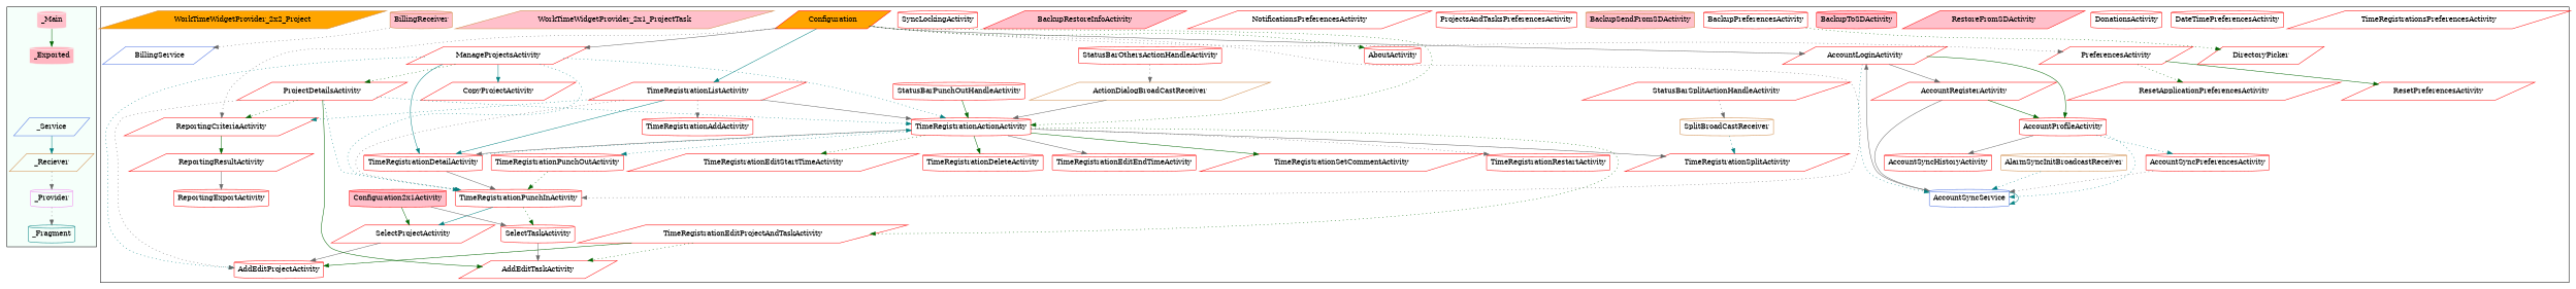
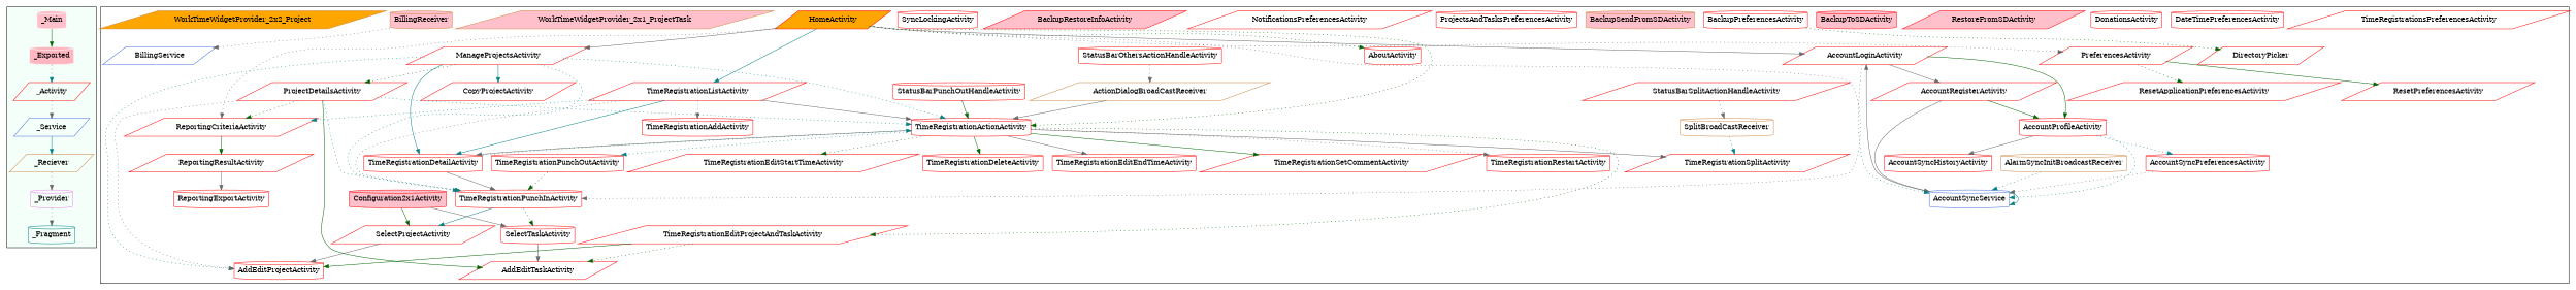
  digraph {
    node [color=red shape=cylinder]
    edge [color=gray40 style=dotted]
+   _Activity [shape=parallelogram]
    _Service [color=royalblue shape=parallelogram]
    _Reciever [color=peru shape=parallelogram]
    _Provider [color=violet]
    _Fragment [color=teal]
    _Main [color=mintcream fillcolor=pink style=filled]
    _Exported [color=mintcream fillcolor=lightpink style=filled]
    TimeRegistrationPunchInActivity
    SelectTaskActivity
    SelectProjectActivity [shape=parallelogram]
    ReportingResultActivity [shape=parallelogram]
    ReportingExportActivity
    DirectoryPicker [shape=parallelogram]
    AddEditTaskActivity [shape=parallelogram]
    TimeRegistrationsPreferencesActivity [shape=parallelogram]
    TimeRegistrationSplitActivity [shape=parallelogram]
    TimeRegistrationListActivity [shape=parallelogram]
    TimeRegistrationActionActivity
    ReportingCriteriaActivity [shape=parallelogram]
    TimeRegistrationAddActivity
    TimeRegistrationDetailActivity
    TimeRegistrationEditProjectAndTaskActivity [shape=parallelogram]
    AddEditProjectActivity
    PreferencesActivity [shape=parallelogram]
    ResetPreferencesActivity [shape=parallelogram]
    ResetApplicationPreferencesActivity [shape=parallelogram]
    ManageProjectsActivity [shape=parallelogram]
    CopyProjectActivity [shape=parallelogram]
    ProjectDetailsActivity [shape=parallelogram]
    TimeRegistrationDeleteActivity
    TimeRegistrationEditEndTimeActivity
    TimeRegistrationPunchOutActivity
    TimeRegistrationSetCommentActivity [shape=parallelogram]
    TimeRegistrationRestartActivity
    TimeRegistrationEditStartTimeActivity [shape=parallelogram]
    DateTimePreferencesActivity
    DonationsActivity
    RestoreFromSDActivity [fillcolor=pink shape=parallelogram style=filled]
    Configuration2x1Activity [fillcolor=pink style=filled]
    AccountSyncPreferencesActivity
    AccountSyncService [color=royalblue]
    BackupToSDActivity [fillcolor=pink style=filled]
    BackupPreferencesActivity
    BackupSendFromSDActivity [color=peru fillcolor=pink style=filled]
    AboutActivity
    StatusBarSplitActionHandleActivity [shape=parallelogram]
    SplitBroadCastReceiver [color=peru]
    StatusBarOthersActionHandleActivity
    ActionDialogBroadCastReceiver [color=peru shape=parallelogram]
    AccountRegisterActivity [shape=parallelogram]
    AccountProfileActivity
    ProjectsAndTasksPreferencesActivity
    AccountSyncHistoryActivity
    NotificationsPreferencesActivity [shape=parallelogram]
    BackupRestoreInfoActivity [fillcolor=pink shape=parallelogram style=filled]
    AccountLoginActivity [shape=parallelogram]
    SyncLockingActivity
-   HomeActivity [fillcolor=orange shape=parallelogram style=filled label=Configuration]
+   HomeActivity [fillcolor=orange shape=parallelogram style=filled]
    StatusBarPunchOutHandleActivity
    BillingService [color=royalblue shape=parallelogram]
    WorkTimeWidgetProvider_2x1_ProjectTask [color=peru fillcolor=pink shape=parallelogram style=filled]
    BillingReceiver [color=peru fillcolor=pink style=filled]
    AlarmSyncInitBroadcastReceiver [color=peru]
    WorkTimeWidgetProvider_2x2_Project [color=peru fillcolor=orange shape=parallelogram style=filled]
    subgraph cluster_1 {
      bgcolor=mintcream
+     _Activity
      _Service
      _Reciever
      _Provider
      _Fragment
      _Main
      _Exported
    }
    subgraph cluster_2 {
      TimeRegistrationPunchInActivity
      SelectTaskActivity
      SelectProjectActivity
      ReportingResultActivity
      ReportingExportActivity
      DirectoryPicker
      AddEditTaskActivity
      TimeRegistrationsPreferencesActivity
      TimeRegistrationSplitActivity
      TimeRegistrationListActivity
      TimeRegistrationActionActivity
      ReportingCriteriaActivity
      TimeRegistrationAddActivity
      TimeRegistrationDetailActivity
      TimeRegistrationEditProjectAndTaskActivity
      AddEditProjectActivity
      PreferencesActivity
      ResetPreferencesActivity
      ResetApplicationPreferencesActivity
      ManageProjectsActivity
      CopyProjectActivity
      ProjectDetailsActivity
      TimeRegistrationDeleteActivity
      TimeRegistrationEditEndTimeActivity
      TimeRegistrationPunchOutActivity
      TimeRegistrationSetCommentActivity
      TimeRegistrationRestartActivity
      TimeRegistrationEditStartTimeActivity
      DateTimePreferencesActivity
      DonationsActivity
      RestoreFromSDActivity
      Configuration2x1Activity
      AccountSyncPreferencesActivity
      AccountSyncService
      BackupToSDActivity
      BackupPreferencesActivity
      BackupSendFromSDActivity
      AboutActivity
      StatusBarSplitActionHandleActivity
      SplitBroadCastReceiver
      StatusBarOthersActionHandleActivity
      ActionDialogBroadCastReceiver
      AccountRegisterActivity
      AccountProfileActivity
      ProjectsAndTasksPreferencesActivity
      AccountSyncHistoryActivity
      NotificationsPreferencesActivity
      BackupRestoreInfoActivity
      AccountLoginActivity
      SyncLockingActivity
      HomeActivity
      StatusBarPunchOutHandleActivity
      BillingService
      WorkTimeWidgetProvider_2x1_ProjectTask
      BillingReceiver
      AlarmSyncInitBroadcastReceiver
      WorkTimeWidgetProvider_2x2_Project
    }
+   _Activity -> _Service
    _Service -> _Reciever [color=teal style=solid]
    _Reciever -> _Provider
    _Provider -> _Fragment
    _Main -> _Exported [color=darkgreen style=solid]
+   _Exported -> _Activity [color=teal]
    TimeRegistrationPunchInActivity -> SelectTaskActivity [color=darkgreen]
    TimeRegistrationPunchInActivity -> SelectProjectActivity [color=teal style=solid]
    SelectTaskActivity -> AddEditTaskActivity [style=solid]
    SelectProjectActivity -> AddEditProjectActivity [style=solid]
    ReportingResultActivity -> ReportingExportActivity [style=solid]
    TimeRegistrationListActivity -> TimeRegistrationPunchInActivity
    TimeRegistrationListActivity -> TimeRegistrationActionActivity [style=solid]
    TimeRegistrationListActivity -> ReportingCriteriaActivity [color=teal]
    TimeRegistrationListActivity -> TimeRegistrationAddActivity
    TimeRegistrationListActivity -> TimeRegistrationDetailActivity [color=teal style=solid]
    TimeRegistrationActionActivity -> TimeRegistrationSplitActivity [style=solid]
    TimeRegistrationActionActivity -> TimeRegistrationDetailActivity [style=solid]
    TimeRegistrationActionActivity -> TimeRegistrationEditProjectAndTaskActivity [color=darkgreen]
    TimeRegistrationActionActivity -> TimeRegistrationDeleteActivity [color=darkgreen style=solid]
    TimeRegistrationActionActivity -> TimeRegistrationEditEndTimeActivity [style=solid]
    TimeRegistrationActionActivity -> TimeRegistrationPunchOutActivity [color=teal]
    TimeRegistrationActionActivity -> TimeRegistrationSetCommentActivity [color=darkgreen style=solid]
    TimeRegistrationActionActivity -> TimeRegistrationRestartActivity
    TimeRegistrationActionActivity -> TimeRegistrationEditStartTimeActivity [color=darkgreen]
    ReportingCriteriaActivity -> ReportingResultActivity [color=darkgreen style=solid]
    TimeRegistrationDetailActivity -> TimeRegistrationPunchInActivity [style=solid]
    TimeRegistrationDetailActivity -> TimeRegistrationActionActivity [color=teal]
    TimeRegistrationEditProjectAndTaskActivity -> AddEditTaskActivity [color=darkgreen]
    TimeRegistrationEditProjectAndTaskActivity -> AddEditProjectActivity [color=darkgreen style=solid]
    PreferencesActivity -> ResetPreferencesActivity [color=darkgreen style=solid]
    PreferencesActivity -> ResetApplicationPreferencesActivity [color=darkgreen]
    ManageProjectsActivity -> TimeRegistrationPunchInActivity [color=teal]
    ManageProjectsActivity -> TimeRegistrationActionActivity [color=teal]
    ManageProjectsActivity -> TimeRegistrationDetailActivity [color=teal style=solid]
    ManageProjectsActivity -> AddEditProjectActivity [color=teal]
    ManageProjectsActivity -> CopyProjectActivity [color=teal style=solid]
    ManageProjectsActivity -> ProjectDetailsActivity [color=darkgreen]
    ProjectDetailsActivity -> TimeRegistrationPunchInActivity [color=teal]
    ProjectDetailsActivity -> AddEditTaskActivity [color=darkgreen style=solid]
    ProjectDetailsActivity -> TimeRegistrationActionActivity [color=teal]
    ProjectDetailsActivity -> ReportingCriteriaActivity [color=darkgreen]
    ProjectDetailsActivity -> AddEditProjectActivity
    TimeRegistrationPunchOutActivity -> TimeRegistrationPunchInActivity [color=darkgreen]
    Configuration2x1Activity -> SelectTaskActivity [style=solid]
    Configuration2x1Activity -> SelectProjectActivity [color=darkgreen style=solid]
    AccountSyncPreferencesActivity -> AccountSyncService
    AccountSyncService -> AccountSyncService [color=teal style=solid]
    AccountSyncService -> AccountLoginActivity [style=solid]
    BackupPreferencesActivity -> DirectoryPicker [color=darkgreen]
    StatusBarSplitActionHandleActivity -> SplitBroadCastReceiver
    SplitBroadCastReceiver -> TimeRegistrationSplitActivity [color=teal]
    StatusBarOthersActionHandleActivity -> ActionDialogBroadCastReceiver
    ActionDialogBroadCastReceiver -> TimeRegistrationActionActivity [style=solid]
    AccountRegisterActivity -> AccountSyncService [style=solid]
    AccountRegisterActivity -> AccountProfileActivity [color=darkgreen style=solid]
    AccountProfileActivity -> AccountSyncPreferencesActivity [color=teal]
    AccountProfileActivity -> AccountSyncService [color=teal]
    AccountProfileActivity -> AccountSyncHistoryActivity [style=solid]
    AccountLoginActivity -> AccountSyncService [color=teal]
    AccountLoginActivity -> AccountRegisterActivity [style=solid]
    AccountLoginActivity -> AccountProfileActivity [color=darkgreen style=solid]
    HomeActivity -> TimeRegistrationPunchInActivity
    HomeActivity -> TimeRegistrationListActivity [color=teal style=solid]
    HomeActivity -> TimeRegistrationActionActivity [color=darkgreen]
    HomeActivity -> ReportingCriteriaActivity
    HomeActivity -> PreferencesActivity
    HomeActivity -> ManageProjectsActivity [style=solid]
    HomeActivity -> AboutActivity [color=darkgreen]
    HomeActivity -> AccountLoginActivity [style=solid]
    StatusBarPunchOutHandleActivity -> TimeRegistrationActionActivity [color=darkgreen style=solid]
    BillingReceiver -> BillingService
    AlarmSyncInitBroadcastReceiver -> AccountSyncService [color=teal]
  }
